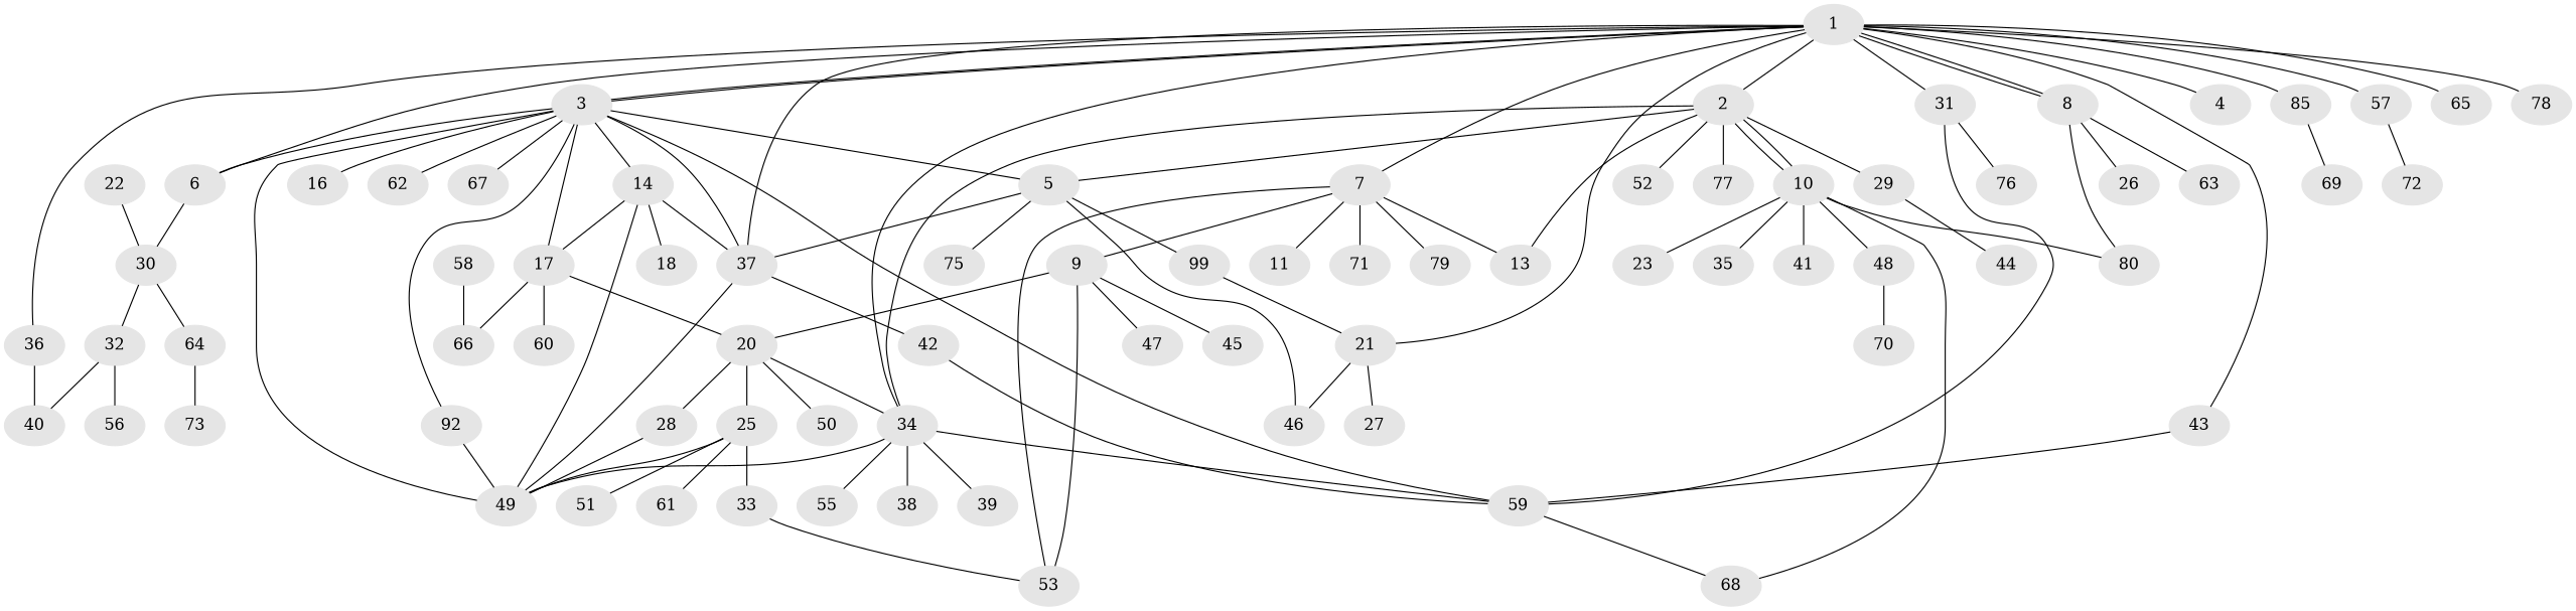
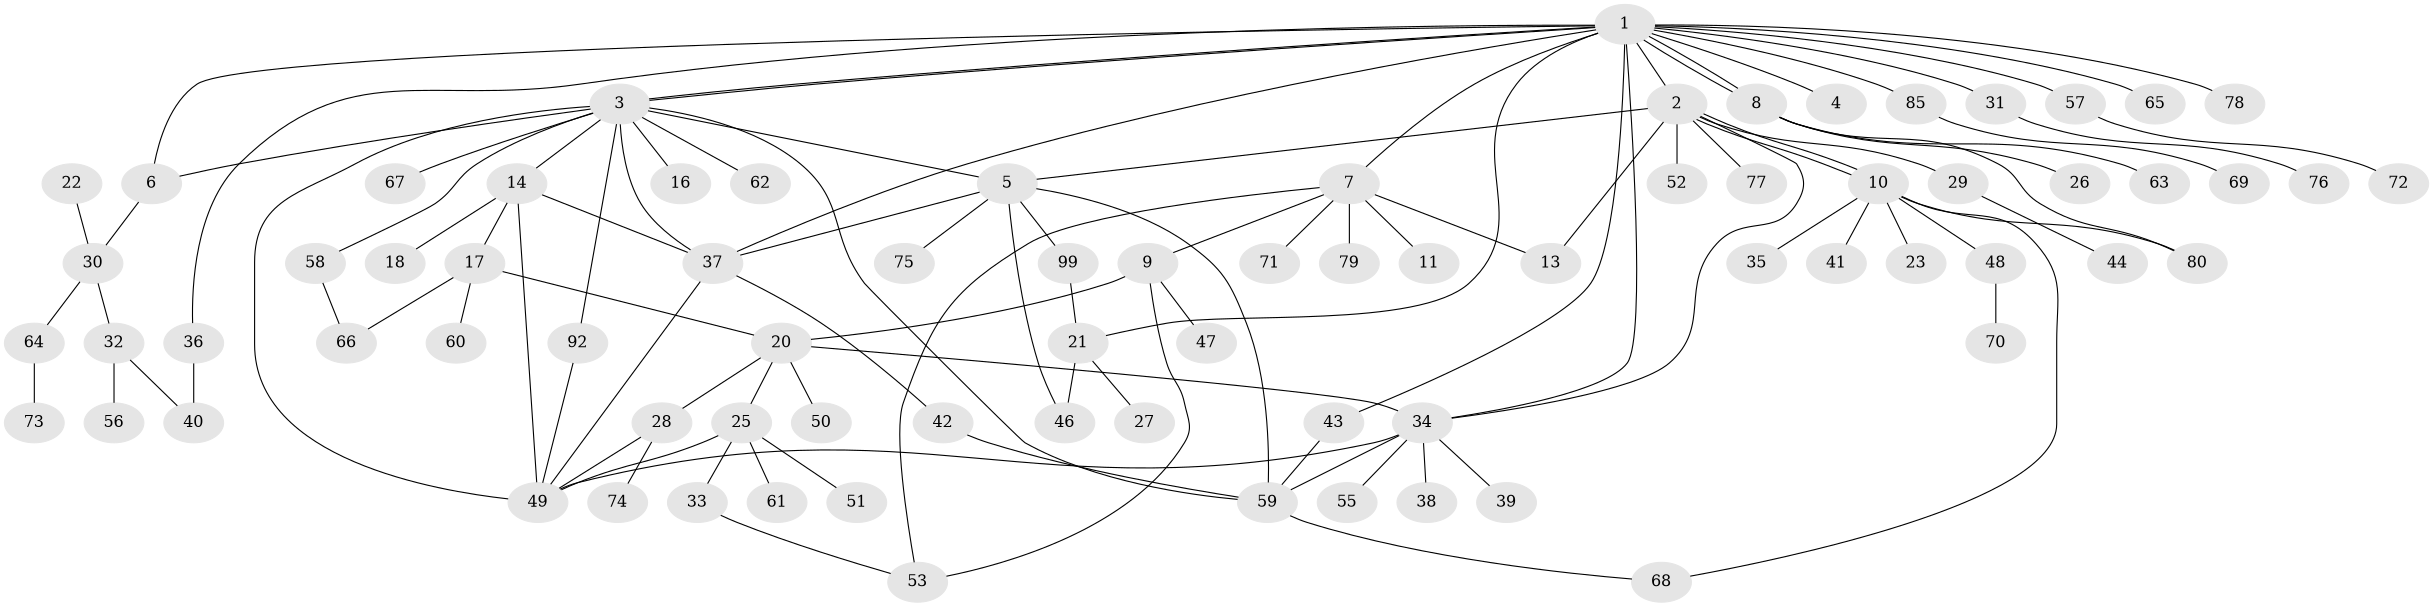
  graph {
    node [color=gray90 style=filled]
    1
    2
    3
    4
    6
    7
    8
    n8 [label=85]
    21
    31
    34
    36
    37
    43
    57
    65
    78
    13
    5
    10
    29
    52
    77
    n24 [label=92]
    14
    16
    49
    58
    59
    62
    67
    30
    9
    11
    53
    71
    79
    26
    63
    80
    69
    46
    27
    76
    38
    39
    55
    40
    42
    72
    n51 [label=99]
    75
    23
    35
    41
    48
    68
    44
    17
    18
    66
    32
    64
    20
-   45
    47
    25
    28
    50
    70
    60
    22
    33
    51
    61
+   74
    56
    73
    1 -- 2
    1 -- 3
    1 -- 3
    1 -- 4
    1 -- 6
    1 -- 7
    1 -- 8
    1 -- 8
    1 -- n8
    1 -- 21
    1 -- 31
    1 -- 34
    1 -- 36
    1 -- 37
    1 -- 43
    1 -- 57
    1 -- 65
    1 -- 78
    2 -- 34
    2 -- 13
    2 -- 5
    2 -- 10
    2 -- 10
    2 -- 29
    2 -- 52
    2 -- 77
    3 -- 6
    3 -- 37
    3 -- 5
    3 -- n24
    3 -- 14
    3 -- 16
    3 -- 49
-   3 -- 17
+   3 -- 58
    3 -- 59
    3 -- 62
    3 -- 67
    6 -- 30
    7 -- 13
    7 -- 9
    7 -- 11
    7 -- 53
    7 -- 71
    7 -- 79
    8 -- 26
    8 -- 63
    8 -- 80
    n8 -- 69
    21 -- 46
    21 -- 27
-   31 -- 59
+   5 -- 59
    31 -- 76
    34 -- 49
    34 -- 59
    34 -- 38
    34 -- 39
    34 -- 55
    36 -- 40
    37 -- 49
    37 -- 42
    43 -- 59
    57 -- 72
    5 -- 37
    5 -- 46
    5 -- n51
    5 -- 75
    10 -- 80
    10 -- 23
    10 -- 35
    10 -- 41
    10 -- 48
    10 -- 68
    29 -- 44
    n24 -- 49
    14 -- 37
    14 -- 49
    14 -- 17
    14 -- 18
    58 -- 66
    59 -- 68
    30 -- 32
    30 -- 64
    9 -- 53
    9 -- 20
-   9 -- 45
    9 -- 47
    42 -- 59
    n51 -- 21
    48 -- 70
    17 -- 66
    17 -- 20
    17 -- 60
    32 -- 40
    32 -- 56
    64 -- 73
    20 -- 34
    20 -- 25
    20 -- 28
    20 -- 50
    25 -- 49
    25 -- 33
    25 -- 51
    25 -- 61
    28 -- 49
+   28 -- 74
    22 -- 30
    33 -- 53
  }
